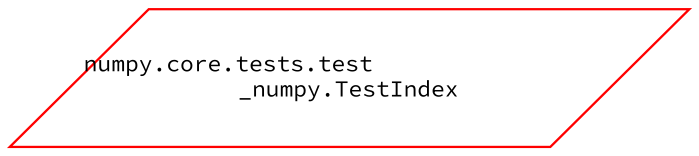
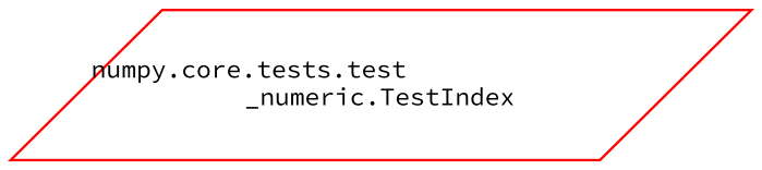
  digraph {
    rankdir=LR
    fontname="Source Code Pro"
-   n1 [color=red fillcolor=white fontname="Source Code Pro" fontsize=10 height=0.2 label="numpy.core.tests.test\l_numpy.TestIndex" shape=parallelogram style=filled width=0.4]
+   n1 [color=red fillcolor=white fontname="Source Code Pro" fontsize=10 height=0.2 label="numpy.core.tests.test\l_numeric.TestIndex" shape=parallelogram style=filled width=0.4]
  }
